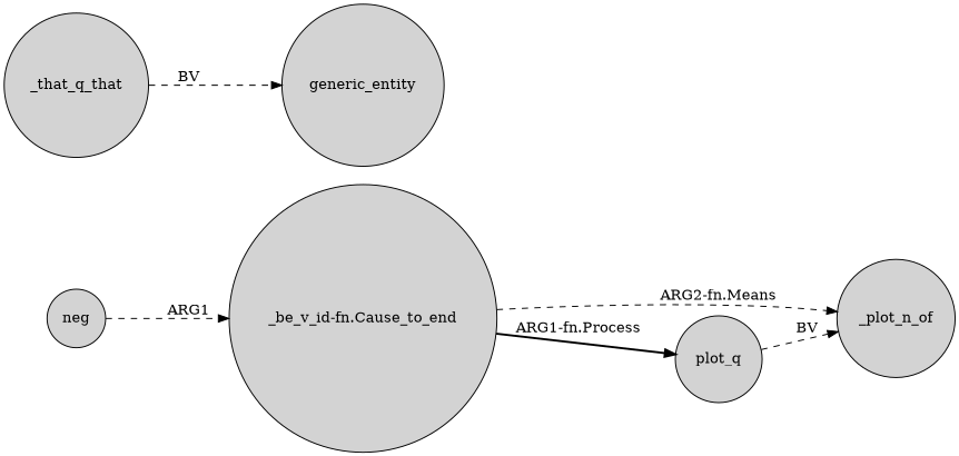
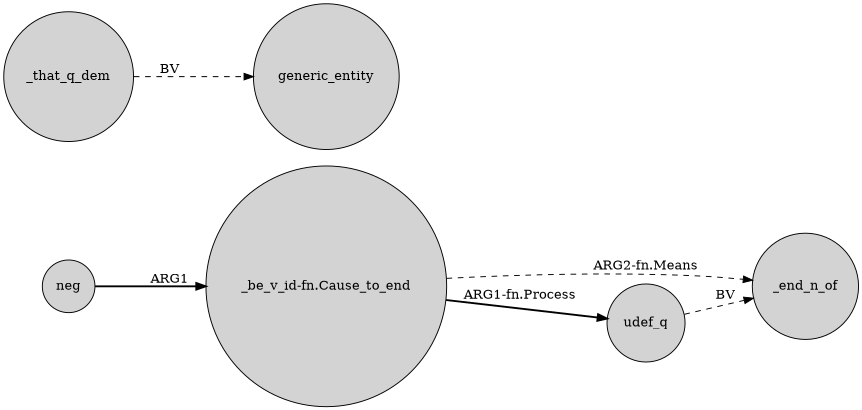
  digraph {
    rankdir=LR
    node [shape=circle style=filled]
    edge [style=dashed]
    neg
    "_be_v_id-fn.Cause_to_end"
-   _plot_n_of
-   udef_q [label=plot_q]
-   _that_q_dem [label=_that_q_that]
+   _plot_n_of [label=_end_n_of]
+   udef_q
+   _that_q_dem
    generic_entity
-   neg -> "_be_v_id-fn.Cause_to_end" [label=ARG1]
+   neg -> "_be_v_id-fn.Cause_to_end" [label=ARG1 style=bold]
    "_be_v_id-fn.Cause_to_end" -> _plot_n_of [label="ARG2-fn.Means"]
    "_be_v_id-fn.Cause_to_end" -> udef_q [label="ARG1-fn.Process" style=bold]
    udef_q -> _plot_n_of [label=BV]
    _that_q_dem -> generic_entity [label=BV]
  }
